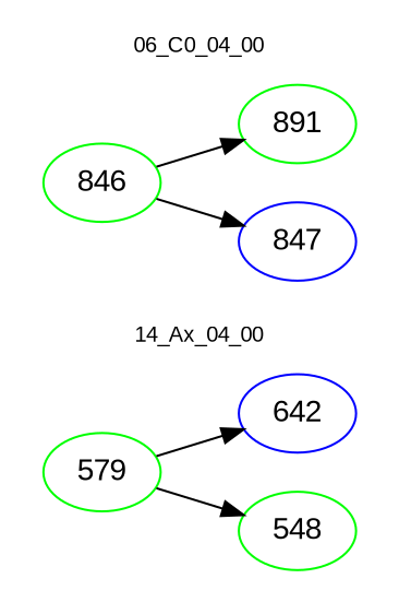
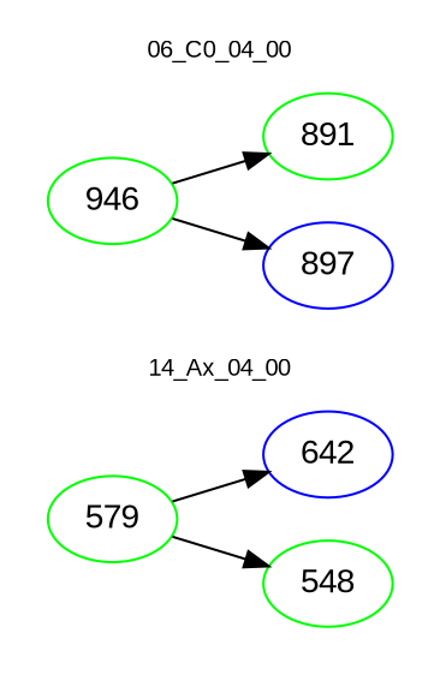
  digraph {
    fontname="Liberation Sans"
    rankdir=LR
    node [color=green fontname="Liberation Sans"]
    edge [color=black fontname="Liberation Sans"]
    n1 [label=579]
    n2 [label=548]
    n3 [color=blue label=642]
-   n4 [label=846]
-   n5 [color=blue label=847]
+   n4 [label=946]
+   n5 [color=blue label=897]
    n6 [label=891]
    subgraph cluster_1 {
      color=white
      fontsize=10
      label="14_Ax_04_00"
      n1
      n2
      n3
    }
    subgraph cluster_2 {
      color=white
      fontsize=10
      label="06_C0_04_00"
      n4
      n5
      n6
    }
    n1 -> n2
    n1 -> n3
    n4 -> n5
    n4 -> n6
  }
